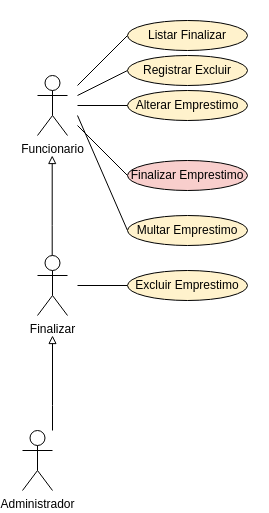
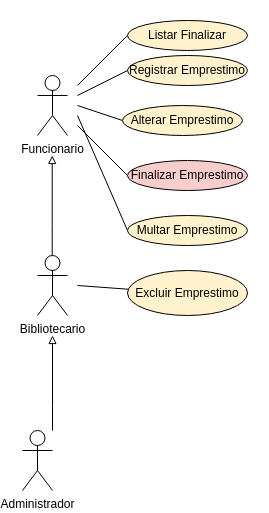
  <mxCell id="0" />
  <mxCell id="1" parent="0" />
  <mxCell id="2" style="edgeStyle=orthogonalEdgeStyle;rounded=0;orthogonalLoop=1;jettySize=auto;html=1;endArrow=block;endFill=0;" edge="1" parent="1" source="3"><mxGeometry relative="1" as="geometry"><mxPoint x="50" y="335" as="targetPoint" /><mxPoint x="50" y="425" as="sourcePoint" /><Array as="points"><mxPoint x="50" y="405" /><mxPoint x="50" y="405" /></Array></mxGeometry></mxCell>
  <mxCell id="3" value="Administrador" style="shape=umlActor;verticalLabelPosition=bottom;verticalAlign=top;html=1;outlineConnect=0;" vertex="1" parent="1"><mxGeometry x="20" y="430" width="30" height="60" as="geometry" /></mxCell>
  <mxCell id="4" value="Funcionario" style="shape=umlActor;verticalLabelPosition=bottom;verticalAlign=top;html=1;outlineConnect=0;" vertex="1" parent="1"><mxGeometry x="35" y="75" width="30" height="60" as="geometry" /></mxCell>
  <mxCell id="5" style="edgeStyle=none;rounded=0;orthogonalLoop=1;jettySize=auto;html=1;exitX=0;exitY=0.5;exitDx=0;exitDy=0;endArrow=none;endFill=0;" edge="1" parent="1" source="6"><mxGeometry relative="1" as="geometry"><mxPoint x="75" y="95" as="targetPoint" /></mxGeometry></mxCell>
- <mxCell id="6" value="Registrar Excluir" style="ellipse;whiteSpace=wrap;html=1;fillColor=#fff2cc;" vertex="1" parent="1"><mxGeometry x="125" y="55" width="120" height="30" as="geometry" /></mxCell>
+ <mxCell id="6" value="Registrar Emprestimo" style="ellipse;whiteSpace=wrap;html=1;fillColor=#fff2cc;" vertex="1" parent="1"><mxGeometry x="125" y="55" width="120" height="30" as="geometry" /></mxCell>
  <mxCell id="7" style="edgeStyle=none;rounded=0;orthogonalLoop=1;jettySize=auto;html=1;exitX=0;exitY=0.5;exitDx=0;exitDy=0;endArrow=none;endFill=0;" edge="1" parent="1" source="8"><mxGeometry relative="1" as="geometry"><mxPoint x="75" y="105" as="targetPoint" /></mxGeometry></mxCell>
- <mxCell id="8" value="Alterar Emprestimo" style="ellipse;whiteSpace=wrap;html=1;fillColor=#fff2cc;" vertex="1" parent="1"><mxGeometry x="125" y="90" width="120" height="30" as="geometry" /></mxCell>
+ <mxCell id="8" value="Alterar Emprestimo" style="ellipse;whiteSpace=wrap;html=1;fillColor=#fff2cc;" vertex="1" parent="1"><mxGeometry x="120" y="105" width="120" height="30" as="geometry" /></mxCell>
  <mxCell id="9" style="edgeStyle=none;rounded=0;orthogonalLoop=1;jettySize=auto;html=1;exitX=0;exitY=0.5;exitDx=0;exitDy=0;endArrow=none;endFill=0;" edge="1" parent="1" source="10"><mxGeometry relative="1" as="geometry"><mxPoint x="75" y="115" as="targetPoint" /></mxGeometry></mxCell>
  <mxCell id="10" value="Multar Emprestimo" style="ellipse;whiteSpace=wrap;html=1;fillColor=#fff2cc;" vertex="1" parent="1"><mxGeometry x="125" y="215" width="120" height="30" as="geometry" /></mxCell>
- <mxCell id="11" value="Finalizar" style="shape=umlActor;verticalLabelPosition=bottom;verticalAlign=top;html=1;outlineConnect=0;" vertex="1" parent="1"><mxGeometry x="35" y="255" width="30" height="60" as="geometry" /></mxCell>
+ <mxCell id="11" value="Bibliotecario" style="shape=umlActor;verticalLabelPosition=bottom;verticalAlign=top;html=1;outlineConnect=0;" vertex="1" parent="1"><mxGeometry x="35" y="255" width="30" height="60" as="geometry" /></mxCell>
  <mxCell id="12" style="edgeStyle=orthogonalEdgeStyle;rounded=0;orthogonalLoop=1;jettySize=auto;html=1;endArrow=block;endFill=0;" edge="1" parent="1"><mxGeometry relative="1" as="geometry"><mxPoint x="49.71" y="155" as="targetPoint" /><mxPoint x="49.71" y="255" as="sourcePoint" /><Array as="points"><mxPoint x="49.71" y="225" /><mxPoint x="49.71" y="225" /></Array></mxGeometry></mxCell>
  <mxCell id="13" style="edgeStyle=none;rounded=0;orthogonalLoop=1;jettySize=auto;html=1;endArrow=none;endFill=0;" edge="1" parent="1" source="14"><mxGeometry relative="1" as="geometry"><mxPoint x="75" y="285" as="targetPoint" /></mxGeometry></mxCell>
- <mxCell id="14" value="Excluir Emprestimo" style="ellipse;whiteSpace=wrap;html=1;fillColor=#fff2cc;" vertex="1" parent="1"><mxGeometry x="125" y="270" width="120" height="30" as="geometry" /></mxCell>
+ <mxCell id="14" value="Excluir Emprestimo" style="ellipse;whiteSpace=wrap;html=1;fillColor=#fff2cc;" vertex="1" parent="1"><mxGeometry x="125" y="270" width="120" height="45" as="geometry" /></mxCell>
  <mxCell id="15" style="edgeStyle=none;rounded=0;orthogonalLoop=1;jettySize=auto;html=1;exitX=0;exitY=0.5;exitDx=0;exitDy=0;endArrow=none;endFill=0;" edge="1" parent="1" source="16"><mxGeometry relative="1" as="geometry"><mxPoint x="75" y="125" as="targetPoint" /></mxGeometry></mxCell>
  <mxCell id="16" value="Finalizar Emprestimo" style="ellipse;whiteSpace=wrap;html=1;fillColor=#f8cecc;" vertex="1" parent="1"><mxGeometry x="125" y="160" width="120" height="30" as="geometry" /></mxCell>
  <mxCell id="17" style="edgeStyle=none;rounded=0;orthogonalLoop=1;jettySize=auto;html=1;exitX=0;exitY=0.5;exitDx=0;exitDy=0;endArrow=none;endFill=0;" edge="1" parent="1" source="18"><mxGeometry relative="1" as="geometry"><mxPoint x="75" y="85" as="targetPoint" /></mxGeometry></mxCell>
  <mxCell id="18" value="Listar Finalizar" style="ellipse;whiteSpace=wrap;html=1;fillColor=#fff2cc;" vertex="1" parent="1"><mxGeometry x="125" y="20" width="120" height="30" as="geometry" /></mxCell>
